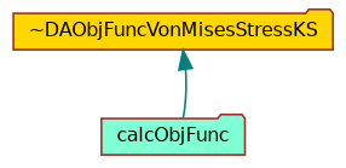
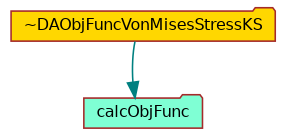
  digraph {
    rankdir=TB
    node [color=brown fontname=Helvetica fontsize=10 shape=folder style=filled]
    n1 [fillcolor=gold fontcolor=black height=0.2 label="~DAObjFuncVonMisesStressKS" width=0.4]
    n2 [height=0.2 label=calcObjFunc width=0.4 fillcolor=aquamarine]
-   n2 -> n1 [color=teal fontname=Helvetica fontsize=10 labelfontname=Helvetica labelfontsize=10 style=solid]
+   n1 -> n2 [color=teal fontname=Helvetica fontsize=10 labelfontname=Helvetica labelfontsize=10 style=solid]
  }
